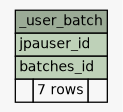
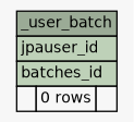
  digraph {
    bgcolor="#f7f7f7"
    fontname=Helvetica
    fontsize=11
    nodesep=0.18
    rankdir=RL
    ranksep=0.46
-   n1 [fontname=Helvetica fontsize=11 label=<     <TABLE BORDER="0" CELLBORDER="1" CELLSPACING="0" BGCOLOR="#ffffff">       <TR><TD COLSPAN="3" BGCOLOR="#9bab96" ALIGN="CENTER">_user_batch</TD></TR>       <TR><TD PORT="jpauser_id" COLSPAN="3" BGCOLOR="#bed1b8" ALIGN="LEFT">jpauser_id</TD></TR>       <TR><TD PORT="batches_id" COLSPAN="3" BGCOLOR="#bed1b8" ALIGN="LEFT">batches_id</TD></TR>       <TR><TD ALIGN="LEFT" BGCOLOR="#f7f7f7">  </TD><TD ALIGN="RIGHT" BGCOLOR="#f7f7f7">7 rows</TD><TD ALIGN="RIGHT" BGCOLOR="#f7f7f7">  </TD></TR>     </TABLE>> shape=plaintext]
+   n1 [fontname=Helvetica fontsize=11 label=<     <TABLE BORDER="0" CELLBORDER="1" CELLSPACING="0" BGCOLOR="#ffffff">       <TR><TD COLSPAN="3" BGCOLOR="#9bab96" ALIGN="CENTER">_user_batch</TD></TR>       <TR><TD PORT="jpauser_id" COLSPAN="3" BGCOLOR="#bed1b8" ALIGN="LEFT">jpauser_id</TD></TR>       <TR><TD PORT="batches_id" COLSPAN="3" BGCOLOR="#bed1b8" ALIGN="LEFT">batches_id</TD></TR>       <TR><TD ALIGN="LEFT" BGCOLOR="#f7f7f7">  </TD><TD ALIGN="RIGHT" BGCOLOR="#f7f7f7">0 rows</TD><TD ALIGN="RIGHT" BGCOLOR="#f7f7f7">  </TD></TR>     </TABLE>> shape=plaintext]
  }
